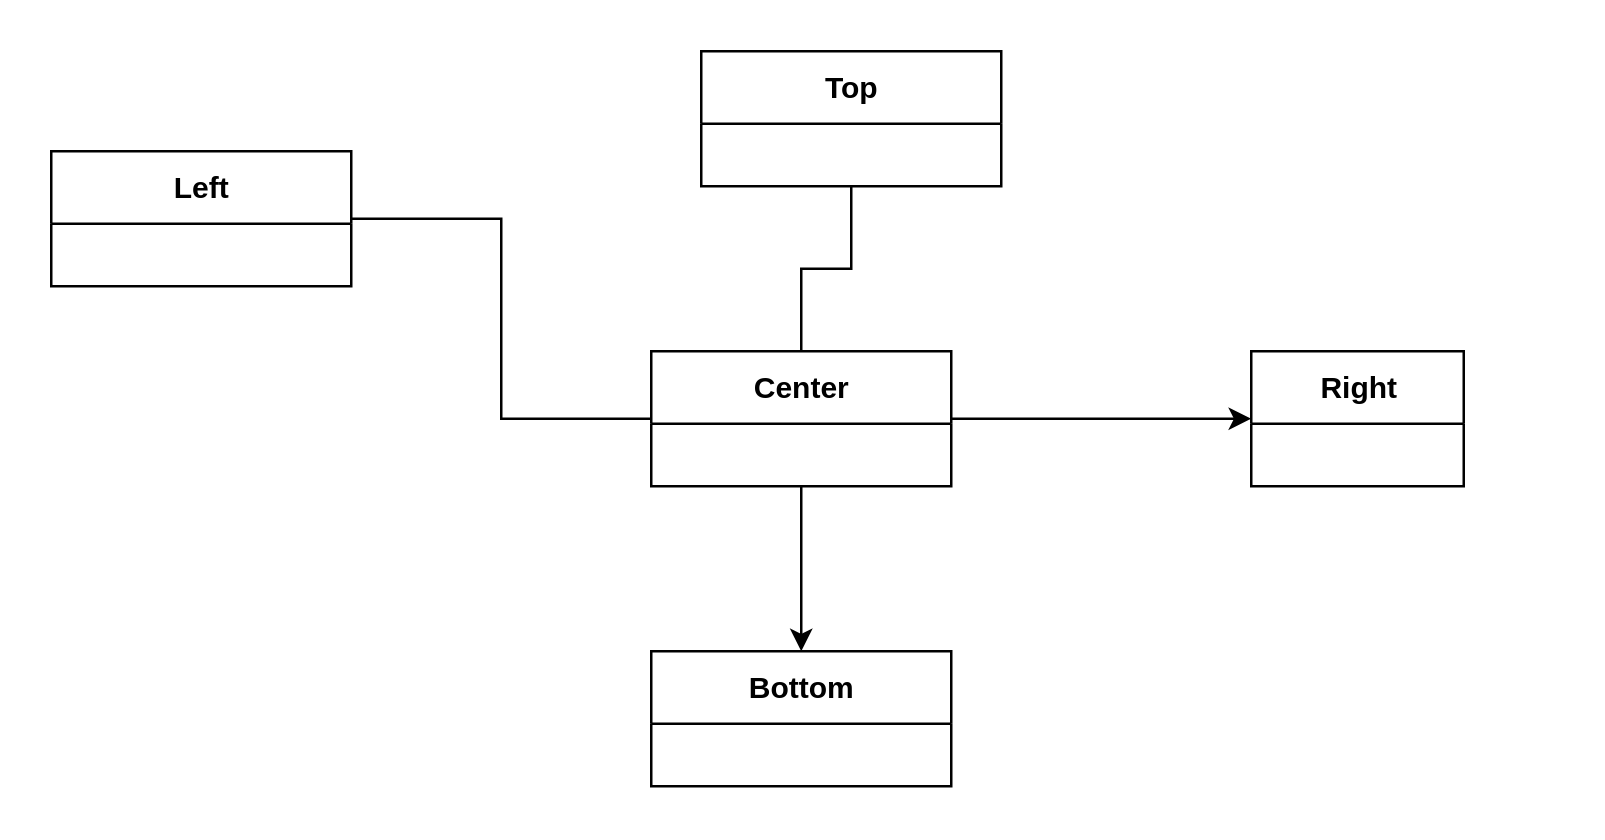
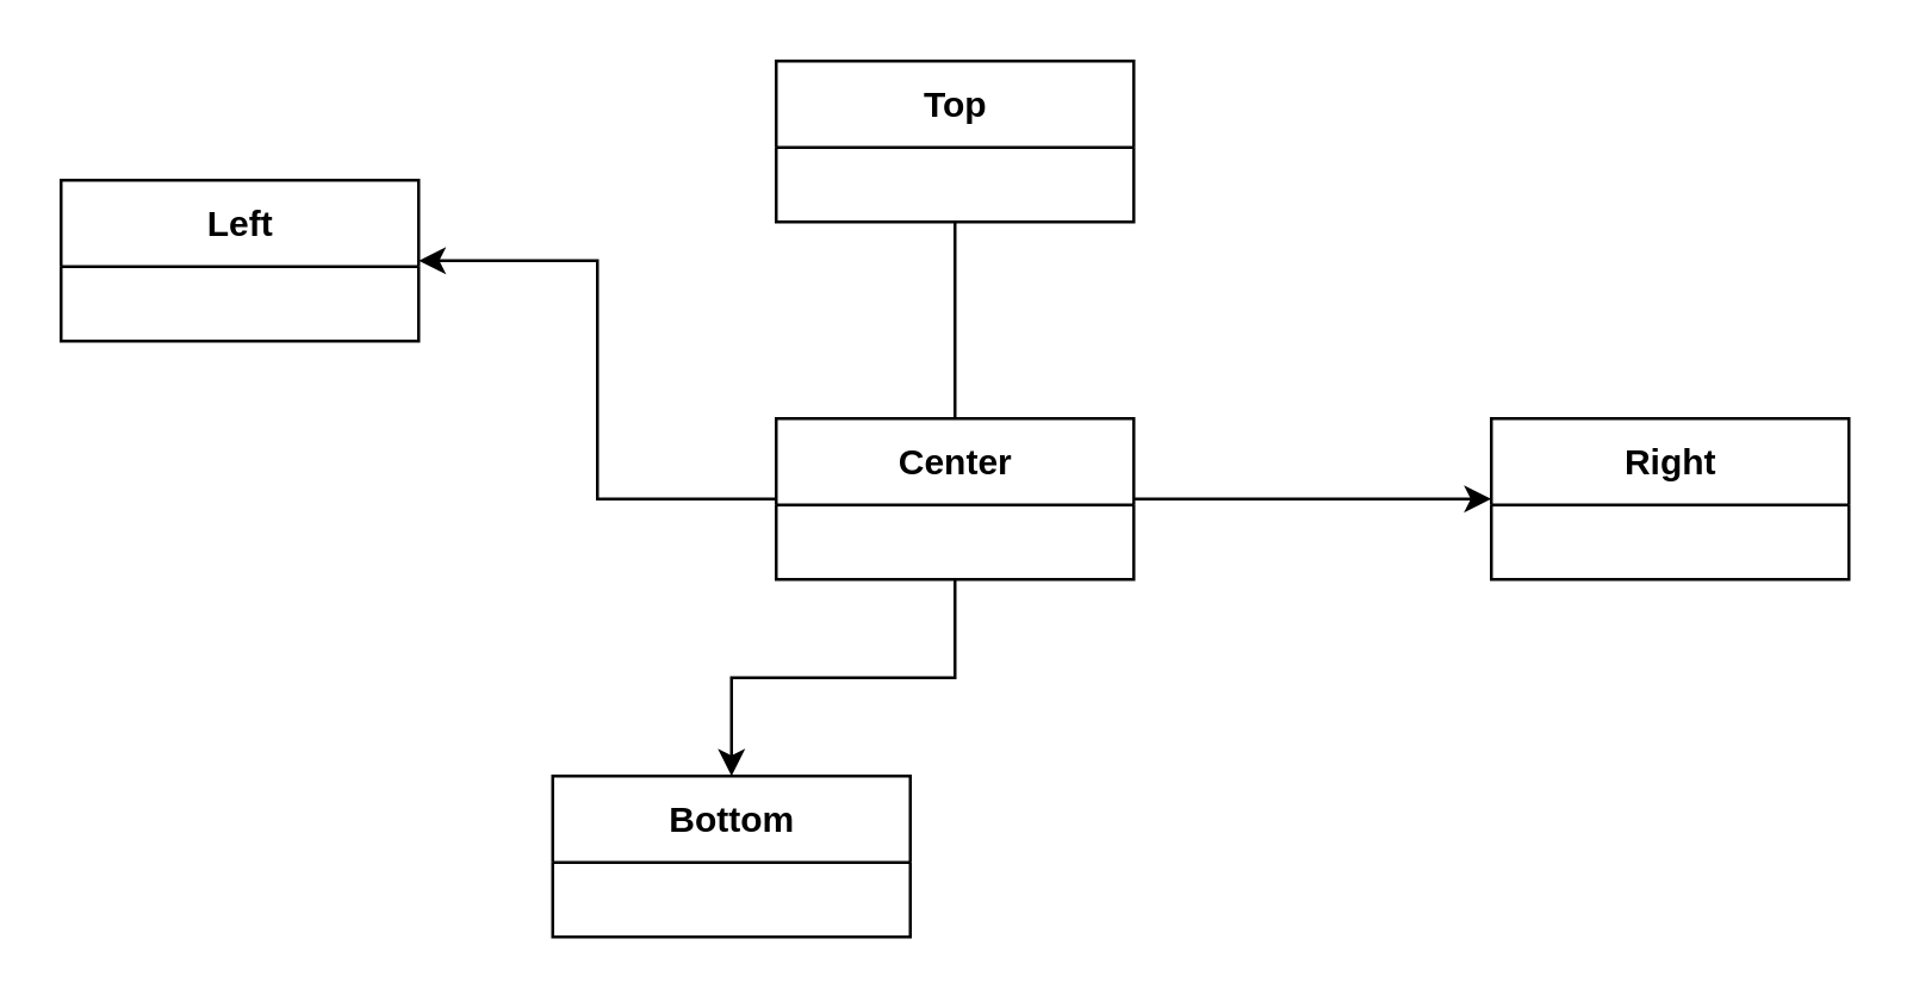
  <mxCell id="0" />
  <mxCell id="1" parent="0" />
  <mxCell id="2" style="edgeStyle=orthogonalEdgeStyle;rounded=0;orthogonalLoop=1;jettySize=auto;html=1;entryX=0;entryY=0.5;entryDx=0;entryDy=0;" edge="1" parent="1" source="6" target="10"><mxGeometry relative="1" as="geometry" /></mxCell>
- <mxCell id="3" style="edgeStyle=orthogonalEdgeStyle;rounded=0;orthogonalLoop=1;jettySize=auto;html=1;entryX=1;entryY=0.5;entryDx=0;entryDy=0;endArrow=none;" edge="1" parent="1" source="6" target="9"><mxGeometry relative="1" as="geometry" /></mxCell>
+ <mxCell id="3" style="edgeStyle=orthogonalEdgeStyle;rounded=0;orthogonalLoop=1;jettySize=auto;html=1;entryX=1;entryY=0.5;entryDx=0;entryDy=0;" edge="1" parent="1" source="6" target="9"><mxGeometry relative="1" as="geometry" /></mxCell>
  <mxCell id="4" style="edgeStyle=orthogonalEdgeStyle;rounded=0;orthogonalLoop=1;jettySize=auto;html=1;entryX=0.5;entryY=1;entryDx=0;entryDy=0;endArrow=none;" edge="1" parent="1" source="6" target="7"><mxGeometry relative="1" as="geometry" /></mxCell>
  <mxCell id="5" style="edgeStyle=orthogonalEdgeStyle;rounded=0;orthogonalLoop=1;jettySize=auto;html=1;" edge="1" parent="1" source="6" target="8"><mxGeometry relative="1" as="geometry" /></mxCell>
  <mxCell id="6" value="Center" style="swimlane;fontStyle=1;align=center;verticalAlign=middle;childLayout=stackLayout;horizontal=1;startSize=29;horizontalStack=0;resizeParent=1;resizeParentMax=0;resizeLast=0;collapsible=0;marginBottom=0;html=1;" parent="1" vertex="1"><mxGeometry x="260" y="140" width="120" height="54" as="geometry" /></mxCell>
- <mxCell id="7" value="Top" style="swimlane;fontStyle=1;align=center;verticalAlign=middle;childLayout=stackLayout;horizontal=1;startSize=29;horizontalStack=0;resizeParent=1;resizeParentMax=0;resizeLast=0;collapsible=0;marginBottom=0;html=1;" vertex="1" parent="1"><mxGeometry x="280" y="20" width="120" height="54" as="geometry" /></mxCell>
- <mxCell id="8" value="Bottom" style="swimlane;fontStyle=1;align=center;verticalAlign=middle;childLayout=stackLayout;horizontal=1;startSize=29;horizontalStack=0;resizeParent=1;resizeParentMax=0;resizeLast=0;collapsible=0;marginBottom=0;html=1;" vertex="1" parent="1"><mxGeometry x="260" y="260" width="120" height="54" as="geometry" /></mxCell>
+ <mxCell id="7" value="Top" style="swimlane;fontStyle=1;align=center;verticalAlign=middle;childLayout=stackLayout;horizontal=1;startSize=29;horizontalStack=0;resizeParent=1;resizeParentMax=0;resizeLast=0;collapsible=0;marginBottom=0;html=1;" vertex="1" parent="1"><mxGeometry x="260" y="20" width="120" height="54" as="geometry" /></mxCell>
+ <mxCell id="8" value="Bottom" style="swimlane;fontStyle=1;align=center;verticalAlign=middle;childLayout=stackLayout;horizontal=1;startSize=29;horizontalStack=0;resizeParent=1;resizeParentMax=0;resizeLast=0;collapsible=0;marginBottom=0;html=1;" vertex="1" parent="1"><mxGeometry x="185" y="260" width="120" height="54" as="geometry" /></mxCell>
  <mxCell id="9" value="Left" style="swimlane;fontStyle=1;align=center;verticalAlign=middle;childLayout=stackLayout;horizontal=1;startSize=29;horizontalStack=0;resizeParent=1;resizeParentMax=0;resizeLast=0;collapsible=0;marginBottom=0;html=1;" vertex="1" parent="1"><mxGeometry x="20" y="60" width="120" height="54" as="geometry" /></mxCell>
- <mxCell id="10" value="Right" style="swimlane;fontStyle=1;align=center;verticalAlign=middle;childLayout=stackLayout;horizontal=1;startSize=29;horizontalStack=0;resizeParent=1;resizeParentMax=0;resizeLast=0;collapsible=0;marginBottom=0;html=1;" vertex="1" parent="1"><mxGeometry x="500" y="140" width="85" height="54" as="geometry" /></mxCell>
+ <mxCell id="10" value="Right" style="swimlane;fontStyle=1;align=center;verticalAlign=middle;childLayout=stackLayout;horizontal=1;startSize=29;horizontalStack=0;resizeParent=1;resizeParentMax=0;resizeLast=0;collapsible=0;marginBottom=0;html=1;" vertex="1" parent="1"><mxGeometry x="500" y="140" width="120" height="54" as="geometry" /></mxCell>
